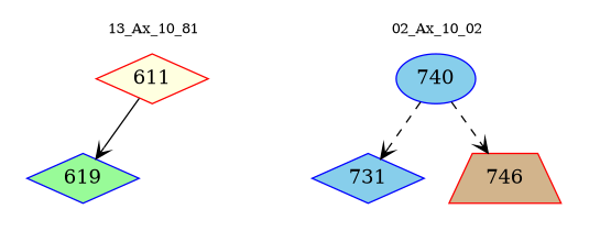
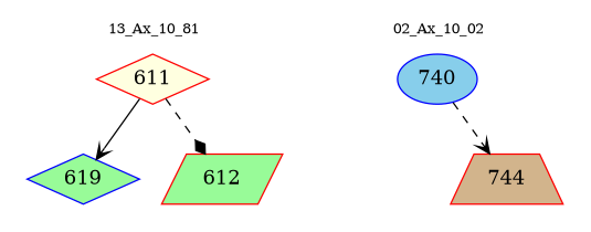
  digraph {
    node [color=red fillcolor=palegreen shape=diamond style=filled]
    edge [arrowhead=vee color=black style=dashed]
    n1 [fillcolor=lightyellow label=611]
    n2 [color=blue label=619]
+   n3 [label=612 shape=parallelogram]
    n4 [color=blue fillcolor=skyblue label=740 shape=ellipse]
-   n5 [color=blue fillcolor=skyblue label=731]
-   n6 [fillcolor=tan label=746 shape=trapezium]
+   n6 [fillcolor=tan label=744 shape=trapezium]
    subgraph cluster_1 {
      color=white
      fontsize=10
      label="13_Ax_10_81"
      n1
      n2
+     n3
    }
    subgraph cluster_2 {
      color=white
      fontsize=10
      label="02_Ax_10_02"
      n4
-     n5
      n6
    }
    n1 -> n2 [style=solid]
-   n4 -> n5
+   n1 -> n3 [arrowhead=diamond]
    n4 -> n6
  }
